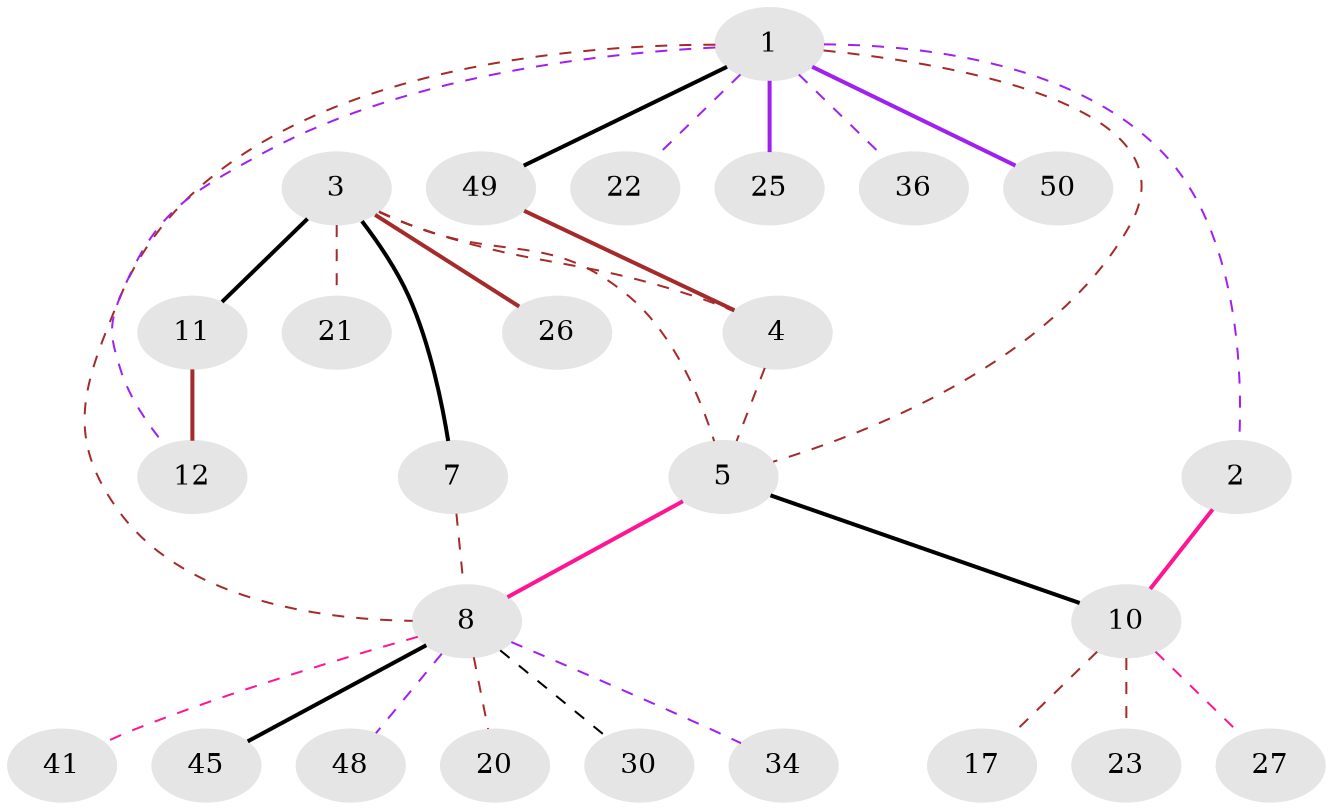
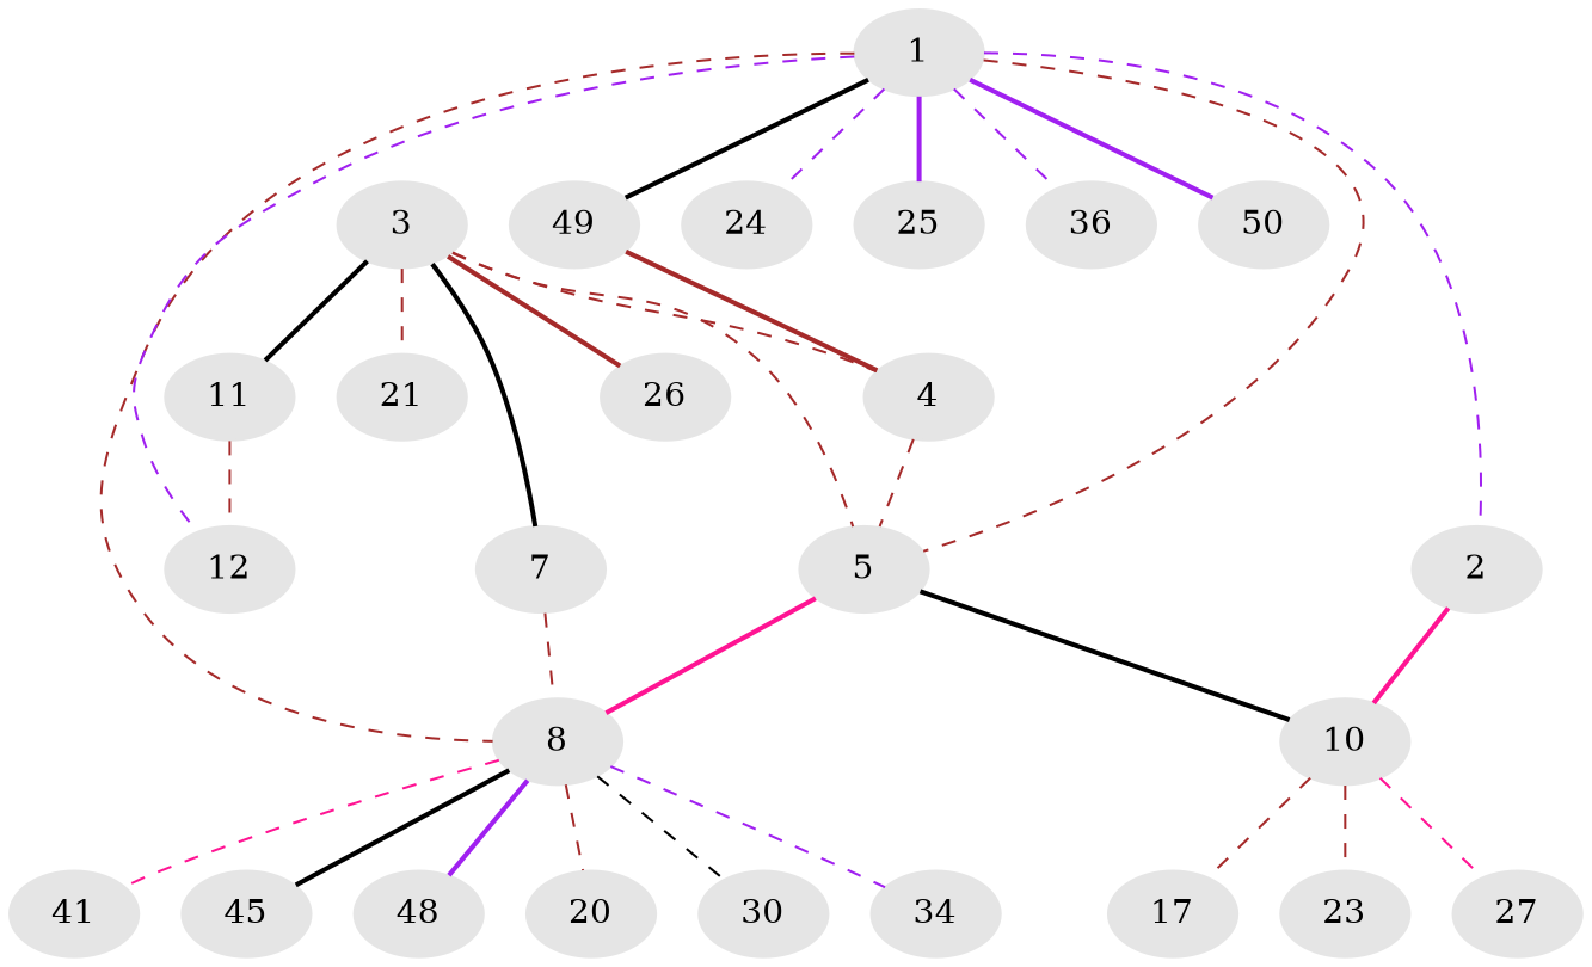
  graph {
    node [color=gray90 style=filled]
    edge [color=brown style=dashed]
    1
    2
    5 [super="+13+18+6+32+38+19+16"]
    8 [super="+15"]
    12
-   22
+   22 [label=24]
    25 [super="+46+43+47+40"]
    36
    49
    50
    10 [super="+14+35"]
    4
    20
    30
    34
    41
    45
    48
    17
    23
    27
    3
    7 [super="+42"]
    11
    21
    26
    1 -- 2 [color=purple]
    1 -- 5
    1 -- 8
    1 -- 12 [color=purple]
    1 -- 22 [color=purple]
    1 -- 25 [color=purple style=bold]
    1 -- 36 [color=purple]
    1 -- 49 [color=black style=bold]
    1 -- 50 [color=purple style=bold]
    2 -- 10 [color=deeppink style=bold]
    5 -- 8 [color=deeppink style=bold weight=2]
    5 -- 10 [color=black style=bold]
    8 -- 20
    8 -- 30 [color=black]
    8 -- 34 [color=purple]
    8 -- 41 [color=deeppink]
    8 -- 45 [color=black style=bold]
-   8 -- 48 [color=purple]
+   8 -- 48 [color=purple style=bold]
    49 -- 4 [style=bold]
    10 -- 17
    10 -- 23
    10 -- 27 [color=deeppink]
    4 -- 5
    3 -- 5
    3 -- 4
    3 -- 7 [color=black style=bold]
    3 -- 11 [color=black style=bold]
    3 -- 21
    3 -- 26 [style=bold]
    7 -- 8
-   11 -- 12 [style=bold]
+   11 -- 12
  }
